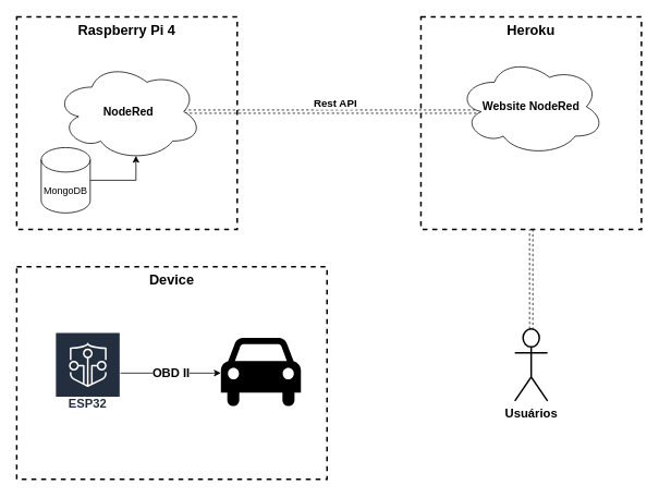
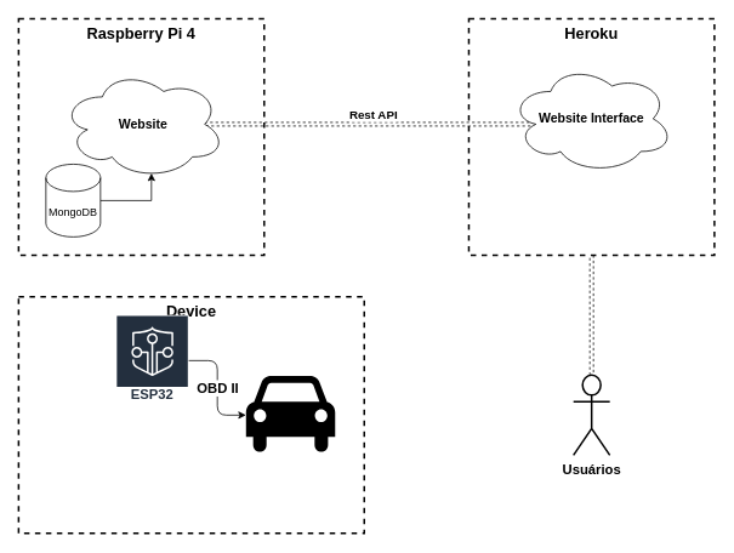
  <mxCell id="0" />
  <mxCell id="1" parent="0" />
  <mxCell id="2" value="Device" style="rounded=0;whiteSpace=wrap;html=1;dashed=1;fontSize=17;strokeWidth=2;fillColor=none;verticalAlign=top;fontStyle=1" vertex="1" parent="1"><mxGeometry x="20" y="326" width="380" height="260" as="geometry" /></mxCell>
  <mxCell id="3" value="Heroku" style="rounded=0;whiteSpace=wrap;html=1;dashed=1;fontSize=17;strokeWidth=2;fillColor=none;verticalAlign=top;fontStyle=1" vertex="1" parent="1"><mxGeometry x="515" y="20" width="270" height="260" as="geometry" /></mxCell>
  <mxCell id="4" value="Raspberry Pi 4" style="rounded=0;whiteSpace=wrap;html=1;dashed=1;fontSize=17;strokeWidth=2;fillColor=none;verticalAlign=top;fontStyle=1" vertex="1" parent="1"><mxGeometry x="20" y="20" width="270" height="260" as="geometry" /></mxCell>
  <mxCell id="5" value="Rest API" style="edgeStyle=orthogonalEdgeStyle;rounded=0;orthogonalLoop=1;jettySize=auto;html=1;exitX=0.875;exitY=0.5;exitDx=0;exitDy=0;exitPerimeter=0;entryX=0.16;entryY=0.55;entryDx=0;entryDy=0;fontSize=13;dashed=1;shape=link;fontStyle=1;entryPerimeter=0;" edge="1" parent="1" source="6" target="9"><mxGeometry x="0.012" y="10" relative="1" as="geometry"><mxPoint x="550" y="130" as="targetPoint" /><mxPoint x="1" as="offset" /></mxGeometry></mxCell>
- <mxCell id="6" value="NodeRed" style="ellipse;shape=cloud;whiteSpace=wrap;html=1;fontStyle=1;fontSize=14;" vertex="1" parent="1"><mxGeometry x="67" y="76" width="180" height="120" as="geometry" /></mxCell>
+ <mxCell id="6" value="Website" style="ellipse;shape=cloud;whiteSpace=wrap;html=1;fontStyle=1;fontSize=14;" vertex="1" parent="1"><mxGeometry x="67" y="76" width="180" height="120" as="geometry" /></mxCell>
  <mxCell id="7" style="edgeStyle=orthogonalEdgeStyle;rounded=0;orthogonalLoop=1;jettySize=auto;html=1;entryX=0.55;entryY=0.95;entryDx=0;entryDy=0;entryPerimeter=0;exitX=1;exitY=0.5;exitDx=0;exitDy=0;exitPerimeter=0;" edge="1" parent="1" source="8" target="6"><mxGeometry relative="1" as="geometry" /></mxCell>
  <mxCell id="8" value="MongoDB" style="shape=cylinder3;whiteSpace=wrap;html=1;boundedLbl=1;backgroundOutline=1;size=15;" vertex="1" parent="1"><mxGeometry x="50" y="180" width="60" height="80" as="geometry" /></mxCell>
- <mxCell id="9" value="Website NodeRed" style="ellipse;shape=cloud;whiteSpace=wrap;html=1;fontStyle=1;fontSize=14;" vertex="1" parent="1"><mxGeometry x="560" y="70" width="180" height="120" as="geometry" /></mxCell>
+ <mxCell id="9" value="Website Interface" style="ellipse;shape=cloud;whiteSpace=wrap;html=1;fontStyle=1;fontSize=14;" vertex="1" parent="1"><mxGeometry x="560" y="70" width="180" height="120" as="geometry" /></mxCell>
  <mxCell id="10" style="edgeStyle=orthogonalEdgeStyle;rounded=1;orthogonalLoop=1;jettySize=auto;html=1;entryX=0.5;entryY=1;entryDx=0;entryDy=0;fontSize=15;strokeWidth=1;dashed=1;targetPerimeterSpacing=0;sketch=0;shadow=0;shape=link;" edge="1" parent="1" source="11" target="3"><mxGeometry relative="1" as="geometry" /></mxCell>
- <mxCell id="11" value="Usuários" style="shape=umlActor;verticalLabelPosition=bottom;verticalAlign=top;html=1;outlineConnect=0;fontSize=15;strokeWidth=2;fillColor=none;fontStyle=1" vertex="1" parent="1"><mxGeometry x="630" y="402" width="40" height="88" as="geometry" /></mxCell>
- <mxCell id="12" value="ESP32" style="outlineConnect=0;fontColor=#232F3E;gradientColor=none;strokeColor=#ffffff;fillColor=#232F3E;dashed=0;verticalLabelPosition=middle;verticalAlign=bottom;align=center;html=1;whiteSpace=wrap;fontSize=15;fontStyle=1;spacing=3;shape=mxgraph.aws4.productIcon;prIcon=mxgraph.aws4.iot_device_defender;" vertex="1" parent="1"><mxGeometry x="67" y="406" width="80" height="100" as="geometry" /></mxCell>
+ <mxCell id="11" value="Usuários" style="shape=umlActor;verticalLabelPosition=bottom;verticalAlign=top;html=1;outlineConnect=0;fontSize=15;strokeWidth=2;fillColor=none;fontStyle=1" vertex="1" parent="1"><mxGeometry x="630" y="412" width="40" height="88" as="geometry" /></mxCell>
+ <mxCell id="12" value="ESP32" style="outlineConnect=0;fontColor=#232F3E;gradientColor=none;strokeColor=#ffffff;fillColor=#232F3E;dashed=0;verticalLabelPosition=middle;verticalAlign=bottom;align=center;html=1;whiteSpace=wrap;fontSize=15;fontStyle=1;spacing=3;shape=mxgraph.aws4.productIcon;prIcon=mxgraph.aws4.iot_device_defender;" vertex="1" parent="1"><mxGeometry x="127" y="346" width="80" height="100" as="geometry" /></mxCell>
  <mxCell id="13" value="" style="shape=mxgraph.signs.transportation.car_4;html=1;pointerEvents=1;fillColor=#000000;strokeColor=none;verticalLabelPosition=bottom;verticalAlign=top;align=center;fontSize=15;" vertex="1" parent="1"><mxGeometry x="270" y="413" width="98" height="86" as="geometry" /></mxCell>
  <mxCell id="14" value="OBD II" style="edgeStyle=orthogonalEdgeStyle;rounded=1;orthogonalLoop=1;jettySize=auto;html=1;entryX=0;entryY=0.5;entryDx=0;entryDy=0;entryPerimeter=0;fontSize=15;strokeWidth=1;fontStyle=1" edge="1" parent="1" source="12" target="13"><mxGeometry x="31" y="-302" as="geometry"><mxPoint as="offset" /></mxGeometry></mxCell>
